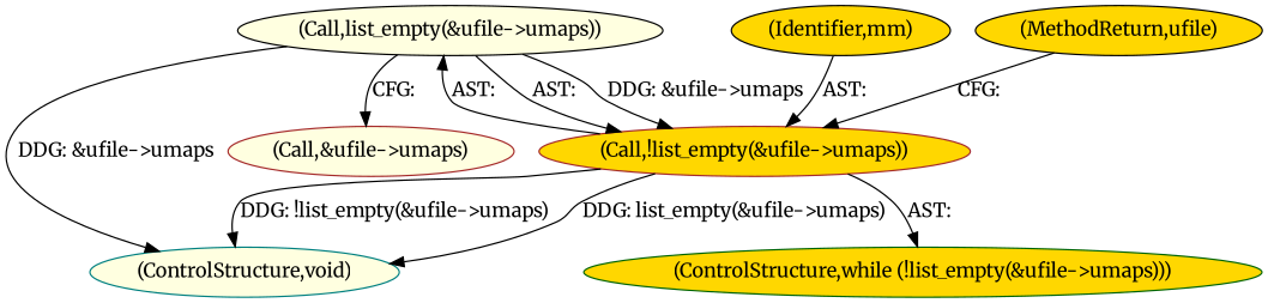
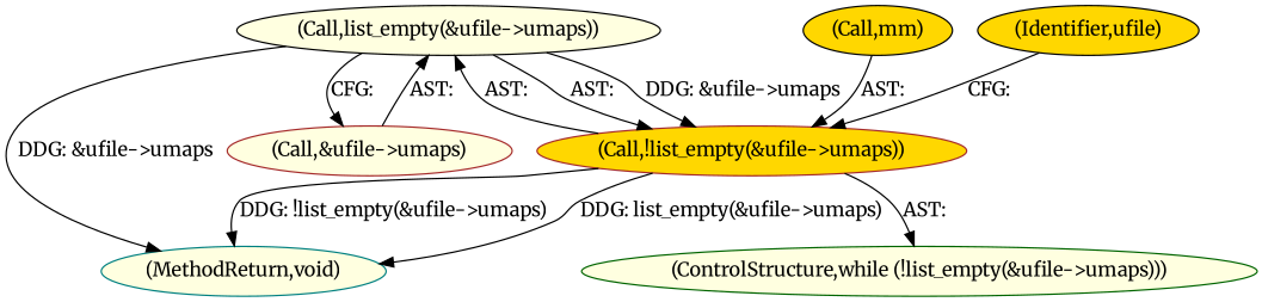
  digraph {
    fontname=Merriweather
    node [color=black fillcolor=gold fontname=Merriweather style=filled]
    edge [fontname=Merriweather]
    n1 [fillcolor=lightyellow label="(Call,list_empty(&ufile->umaps))"]
    n2 [color=brown label="(Call,!list_empty(&ufile->umaps))"]
-   n3 [color=teal fillcolor=lightyellow label="(ControlStructure,void)"]
+   n3 [color=teal fillcolor=lightyellow label="(MethodReturn,void)"]
    n4 [color=brown fillcolor=lightyellow label="(Call,&ufile->umaps)"]
-   n5 [color=darkgreen label="(ControlStructure,while (!list_empty(&ufile->umaps)))"]
-   n6 [label="(Identifier,mm)"]
-   n7 [label="(MethodReturn,ufile)"]
+   n5 [color=darkgreen fillcolor=lightyellow label="(ControlStructure,while (!list_empty(&ufile->umaps)))"]
+   n6 [label="(Call,mm)"]
+   n7 [label="(Identifier,ufile)"]
    n1 -> n2 [label="AST: "]
    n1 -> n2 [label="DDG: &ufile->umaps"]
    n1 -> n3 [label="DDG: &ufile->umaps"]
    n1 -> n4 [label="CFG: "]
    n2 -> n1 [label="AST: "]
    n2 -> n3 [label="DDG: list_empty(&ufile->umaps)"]
    n2 -> n3 [label="DDG: !list_empty(&ufile->umaps)"]
    n2 -> n5 [label="AST: "]
+   n4 -> n1 [label="AST: "]
    n6 -> n2 [label="AST: "]
    n7 -> n2 [label="CFG: "]
  }
